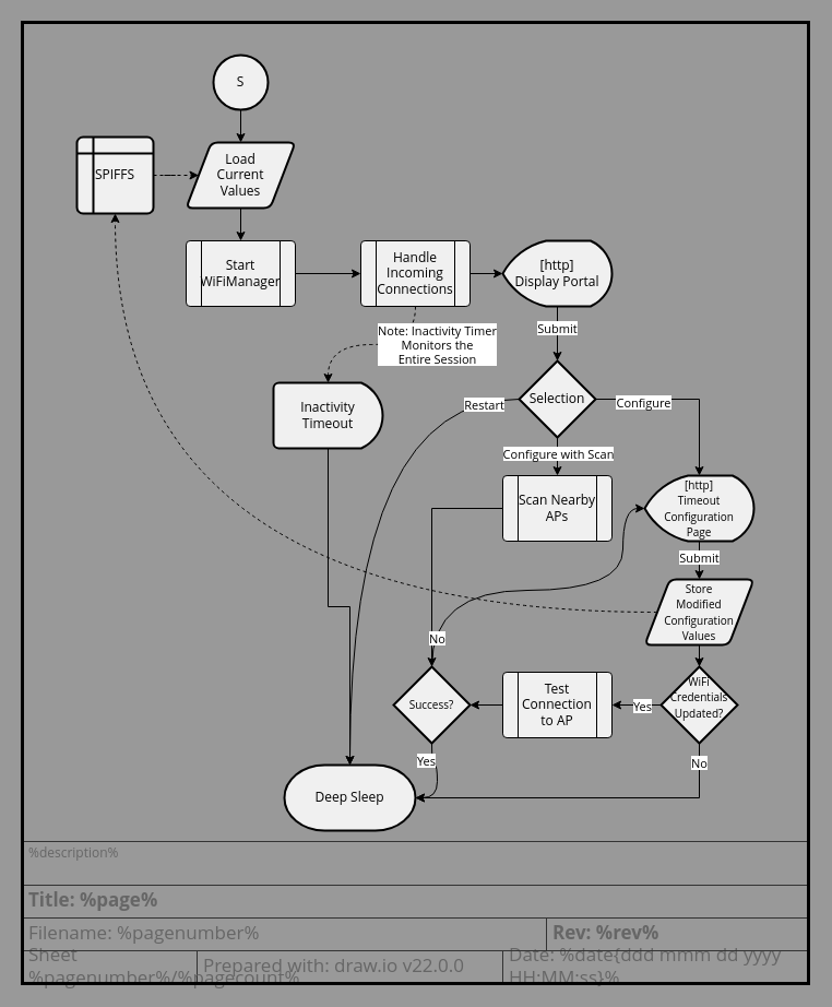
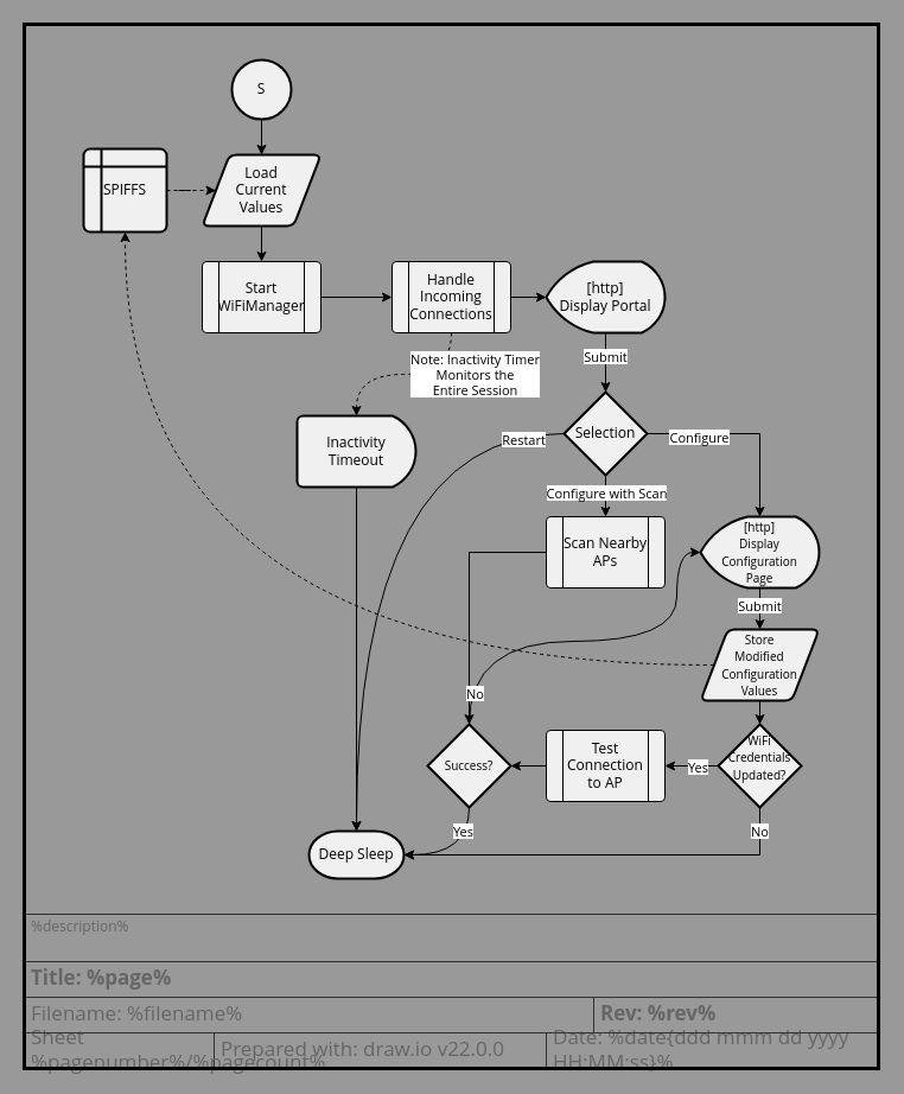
  <mxCell id="0" value="" />
  <mxCell id="1" value="Title Block" style="locked=1;" parent="0" />
  <mxCell id="2" value="Prepared with: draw.io v22.0.0" style="strokeWidth=1;shadow=0;dashed=0;align=center;html=1;shape=mxgraph.mockup.text.textBox;fontColor=#666666;align=left;fontSize=17;spacingLeft=4;spacingTop=-3;whiteSpace=wrap;strokeColor=#333333;mainText=;fillColor=none;fontFamily=Open Sans;movable=1;resizable=1;rotatable=1;deletable=1;editable=1;locked=0;connectable=1;" parent="1" vertex="1"><mxGeometry x="180" y="870" width="280" height="30" as="geometry" /></mxCell>
  <mxCell id="3" value="&lt;div align=&quot;left&quot;&gt;Sheet %pagenumber%/%pagecount%&lt;/div&gt;" style="strokeWidth=1;shadow=0;dashed=0;align=left;html=1;shape=mxgraph.mockup.text.textBox;fontColor=#666666;align=left;fontSize=17;spacingLeft=4;spacingTop=-3;whiteSpace=wrap;strokeColor=#333333;mainText=;fillColor=none;fontFamily=Open Sans;movable=1;resizable=1;rotatable=1;deletable=1;editable=1;locked=0;connectable=1;" parent="1" vertex="1"><mxGeometry x="20" y="870" width="160" height="30" as="geometry" /></mxCell>
  <mxCell id="4" value="Date: &lt;font style=&quot;font-size: 17px;&quot;&gt;%date{ddd mmm dd yyyy HH:MM:ss}%&lt;/font&gt;" style="strokeWidth=1;shadow=0;dashed=0;align=center;html=1;shape=mxgraph.mockup.text.textBox;fontColor=#666666;align=left;fontSize=17;spacingLeft=4;spacingTop=-3;whiteSpace=wrap;strokeColor=#333333;mainText=;fillColor=none;fontFamily=Open Sans;movable=1;resizable=1;rotatable=1;deletable=1;editable=1;locked=0;connectable=1;" parent="1" vertex="1"><mxGeometry x="460" y="870" width="280" height="30" as="geometry" /></mxCell>
  <mxCell id="5" value="&lt;b&gt;Title: %page%&lt;/b&gt;" style="strokeWidth=1;shadow=0;dashed=0;align=center;html=1;shape=mxgraph.mockup.text.textBox;fontColor=#666666;align=left;fontSize=17;spacingLeft=4;spacingTop=-3;whiteSpace=wrap;strokeColor=#333333;mainText=;fillColor=none;fontFamily=Open Sans;movable=1;resizable=1;rotatable=1;deletable=1;editable=1;locked=0;connectable=1;" parent="1" vertex="1"><mxGeometry x="20" y="810" width="720" height="30" as="geometry" /></mxCell>
- <mxCell id="6" value="Filename: %pagenumber%" style="strokeWidth=1;shadow=0;dashed=0;align=center;html=1;shape=mxgraph.mockup.text.textBox;fontColor=#666666;align=left;fontSize=17;spacingLeft=4;spacingTop=-3;whiteSpace=wrap;strokeColor=#333333;mainText=;fillColor=none;fontFamily=Open Sans;movable=1;resizable=1;rotatable=1;deletable=1;editable=1;locked=0;connectable=1;" parent="1" vertex="1"><mxGeometry x="20" y="840" width="480" height="30" as="geometry" /></mxCell>
+ <mxCell id="6" value="Filename: %filename%" style="strokeWidth=1;shadow=0;dashed=0;align=center;html=1;shape=mxgraph.mockup.text.textBox;fontColor=#666666;align=left;fontSize=17;spacingLeft=4;spacingTop=-3;whiteSpace=wrap;strokeColor=#333333;mainText=;fillColor=none;fontFamily=Open Sans;movable=1;resizable=1;rotatable=1;deletable=1;editable=1;locked=0;connectable=1;" parent="1" vertex="1"><mxGeometry x="20" y="840" width="480" height="30" as="geometry" /></mxCell>
  <mxCell id="7" value="&lt;div align=&quot;left&quot;&gt;%description%&lt;/div&gt;" style="strokeWidth=1;shadow=0;dashed=0;html=1;shape=mxgraph.mockup.text.textBox;fontColor=#666666;align=left;verticalAlign=top;fontSize=12;spacingLeft=4;spacingTop=-3;whiteSpace=wrap;strokeColor=#333333;mainText=;fillColor=none;fontFamily=Open Sans;movable=1;resizable=1;rotatable=1;deletable=1;editable=1;locked=0;connectable=1;" parent="1" vertex="1"><mxGeometry x="20" y="770" width="720" height="40" as="geometry" /></mxCell>
  <mxCell id="8" value="&lt;b&gt;Rev: %rev%&lt;br&gt;&lt;/b&gt;" style="strokeWidth=1;shadow=0;dashed=0;align=center;html=1;shape=mxgraph.mockup.text.textBox;fontColor=#666666;align=left;fontSize=17;spacingLeft=4;spacingTop=-3;whiteSpace=wrap;strokeColor=#333333;mainText=;fillColor=none;fontFamily=Open Sans;movable=1;resizable=1;rotatable=1;deletable=1;editable=1;locked=0;connectable=1;" parent="1" vertex="1"><mxGeometry x="500" y="840" width="240" height="30" as="geometry" /></mxCell>
  <mxCell id="9" value="Drawing Frame" style="locked=1;" parent="0" />
  <mxCell id="10" value="" style="rounded=0;whiteSpace=wrap;html=1;fillColor=none;strokeWidth=3;movable=1;resizable=1;rotatable=1;deletable=1;editable=1;locked=0;connectable=1;" parent="9" vertex="1"><mxGeometry x="20" y="20" width="720" height="880" as="geometry" /></mxCell>
  <mxCell id="11" value="Document" parent="0" />
- <mxCell id="12" value="Deep Sleep" style="strokeWidth=2;html=1;shape=mxgraph.flowchart.terminator;whiteSpace=wrap;fontFamily=Open Sans;fillColor=#F0F0F0;" vertex="1" parent="11"><mxGeometry x="260" y="700" width="120" height="60" as="geometry" /></mxCell>
+ <mxCell id="12" value="Deep Sleep" style="strokeWidth=2;html=1;shape=mxgraph.flowchart.terminator;whiteSpace=wrap;fontFamily=Open Sans;fillColor=#F0F0F0;" vertex="1" parent="11"><mxGeometry x="260" y="700" width="80" height="40" as="geometry" /></mxCell>
  <mxCell id="13" style="edgeStyle=orthogonalEdgeStyle;rounded=0;orthogonalLoop=1;jettySize=auto;html=1;fontFamily=Open Sans;" edge="1" parent="11" source="14" target="18"><mxGeometry relative="1" as="geometry" /></mxCell>
  <mxCell id="14" value="S" style="strokeWidth=2;html=1;shape=mxgraph.flowchart.start_2;whiteSpace=wrap;fontFamily=Open Sans;fillColor=#F0F0F0;" vertex="1" parent="11"><mxGeometry x="195" y="50" width="50" height="50" as="geometry" /></mxCell>
  <mxCell id="15" style="edgeStyle=orthogonalEdgeStyle;rounded=0;orthogonalLoop=1;jettySize=auto;html=1;fontFamily=Open Sans;" edge="1" parent="11" source="16" target="25"><mxGeometry relative="1" as="geometry" /></mxCell>
  <mxCell id="16" value="Start WiFiManager" style="verticalLabelPosition=middle;verticalAlign=middle;html=1;shape=process;whiteSpace=wrap;rounded=1;size=0.14;arcSize=6;labelPosition=center;align=center;fontFamily=Open Sans;fillColor=#F0F0F0;" vertex="1" parent="11"><mxGeometry x="170" y="220" width="100" height="60" as="geometry" /></mxCell>
  <mxCell id="17" style="edgeStyle=orthogonalEdgeStyle;rounded=0;orthogonalLoop=1;jettySize=auto;html=1;fontFamily=Open Sans;" edge="1" parent="11" source="18" target="16"><mxGeometry relative="1" as="geometry" /></mxCell>
  <mxCell id="18" value="Load&lt;br&gt;Current&lt;br&gt;Values" style="shape=parallelogram;html=1;strokeWidth=2;perimeter=parallelogramPerimeter;whiteSpace=wrap;rounded=1;arcSize=12;size=0.23;fontFamily=Open Sans;fillColor=#F0F0F0;" vertex="1" parent="11"><mxGeometry x="170" y="130" width="100" height="60" as="geometry" /></mxCell>
  <mxCell id="19" style="edgeStyle=orthogonalEdgeStyle;rounded=0;orthogonalLoop=1;jettySize=auto;html=1;fontFamily=Open Sans;dashed=1;" edge="1" parent="11" source="20" target="18"><mxGeometry relative="1" as="geometry" /></mxCell>
  <mxCell id="20" value="SPIFFS" style="shape=internalStorage;whiteSpace=wrap;html=1;dx=15;dy=15;rounded=1;arcSize=8;strokeWidth=2;fontFamily=Open Sans;fillColor=#F0F0F0;" vertex="1" parent="11"><mxGeometry x="70" y="125" width="70" height="70" as="geometry" /></mxCell>
  <mxCell id="21" style="edgeStyle=orthogonalEdgeStyle;rounded=0;orthogonalLoop=1;jettySize=auto;html=1;" edge="1" parent="11" source="22" target="12"><mxGeometry relative="1" as="geometry" /></mxCell>
  <mxCell id="22" value="Inactivity Timeout" style="strokeWidth=2;html=1;shape=mxgraph.flowchart.delay;whiteSpace=wrap;fontFamily=Open Sans;fillColor=#F0F0F0;" vertex="1" parent="11"><mxGeometry x="250" y="350" width="100" height="60" as="geometry" /></mxCell>
  <mxCell id="23" style="edgeStyle=orthogonalEdgeStyle;rounded=0;orthogonalLoop=1;jettySize=auto;html=1;fontFamily=Open Sans;" edge="1" parent="11" source="25" target="31"><mxGeometry relative="1" as="geometry" /></mxCell>
  <mxCell id="24" value="Note: Inactivity Timer&lt;br&gt;Monitors the &lt;br&gt;Entire Session" style="edgeStyle=orthogonalEdgeStyle;rounded=0;orthogonalLoop=1;jettySize=auto;html=1;dashed=1;fontFamily=Open Sans;curved=1;" edge="1" parent="11" source="25" target="22"><mxGeometry x="-0.533" y="-20" relative="1" as="geometry"><mxPoint x="20" y="20" as="offset" /></mxGeometry></mxCell>
  <mxCell id="25" value="Handle Incoming Connections" style="verticalLabelPosition=middle;verticalAlign=middle;html=1;shape=process;whiteSpace=wrap;rounded=1;size=0.14;arcSize=6;labelPosition=center;align=center;fontFamily=Open Sans;fillColor=#F0F0F0;" vertex="1" parent="11"><mxGeometry x="330" y="220" width="100" height="60" as="geometry" /></mxCell>
  <mxCell id="26" style="edgeStyle=orthogonalEdgeStyle;rounded=0;orthogonalLoop=1;jettySize=auto;html=1;fontFamily=Open Sans;exitX=0.5;exitY=1;exitDx=0;exitDy=0;exitPerimeter=0;" edge="1" parent="11" source="35" target="49"><mxGeometry relative="1" as="geometry"><mxPoint x="510.029" y="430" as="targetPoint" /></mxGeometry></mxCell>
  <mxCell id="27" value="Configure with Scan" style="edgeLabel;html=1;align=center;verticalAlign=middle;resizable=0;points=[];fontFamily=Open Sans;" vertex="1" connectable="0" parent="26"><mxGeometry x="0.232" y="1" relative="1" as="geometry"><mxPoint x="-1" y="-4" as="offset" /></mxGeometry></mxCell>
  <mxCell id="28" style="edgeStyle=orthogonalEdgeStyle;rounded=0;orthogonalLoop=1;jettySize=auto;html=1;fontFamily=Open Sans;exitX=1;exitY=0.5;exitDx=0;exitDy=0;exitPerimeter=0;" edge="1" parent="11" source="35" target="34"><mxGeometry relative="1" as="geometry" /></mxCell>
  <mxCell id="29" value="Configure" style="edgeLabel;html=1;align=center;verticalAlign=middle;resizable=0;points=[];fontFamily=Open Sans;" vertex="1" connectable="0" parent="28"><mxGeometry x="-0.478" y="-2" relative="1" as="geometry"><mxPoint as="offset" /></mxGeometry></mxCell>
  <mxCell id="30" value="Submit" style="edgeStyle=orthogonalEdgeStyle;rounded=0;orthogonalLoop=1;jettySize=auto;html=1;fontFamily=Open Sans;" edge="1" parent="11" source="31" target="35"><mxGeometry x="-0.2" relative="1" as="geometry"><mxPoint as="offset" /></mxGeometry></mxCell>
  <mxCell id="31" value="[http]&lt;br&gt;Display Portal" style="strokeWidth=2;html=1;shape=mxgraph.flowchart.display;whiteSpace=wrap;fontFamily=Open Sans;fillColor=#F0F0F0;" vertex="1" parent="11"><mxGeometry x="460" y="220" width="100" height="60" as="geometry" /></mxCell>
  <mxCell id="32" style="edgeStyle=orthogonalEdgeStyle;rounded=0;orthogonalLoop=1;jettySize=auto;html=1;fontFamily=Open Sans;" edge="1" parent="11" source="49" target="46"><mxGeometry relative="1" as="geometry"><mxPoint x="560" y="455" as="sourcePoint" /></mxGeometry></mxCell>
  <mxCell id="33" value="Submit" style="edgeStyle=orthogonalEdgeStyle;rounded=0;orthogonalLoop=1;jettySize=auto;html=1;fontFamily=Open Sans;" edge="1" parent="11" source="34" target="38"><mxGeometry x="0.111" relative="1" as="geometry"><mxPoint as="offset" /></mxGeometry></mxCell>
- <mxCell id="34" value="&lt;font style=&quot;font-size: 10px;&quot;&gt;[http]&lt;br&gt;Timeout&lt;br&gt;Configuration&lt;br&gt;Page&lt;/font&gt;" style="strokeWidth=2;html=1;shape=mxgraph.flowchart.display;whiteSpace=wrap;fontFamily=Open Sans;fillColor=#F0F0F0;" vertex="1" parent="11"><mxGeometry x="590" y="435" width="100" height="60" as="geometry" /></mxCell>
+ <mxCell id="34" value="&lt;font style=&quot;font-size: 10px;&quot;&gt;[http]&lt;br&gt;Display&lt;br&gt;Configuration&lt;br&gt;Page&lt;/font&gt;" style="strokeWidth=2;html=1;shape=mxgraph.flowchart.display;whiteSpace=wrap;fontFamily=Open Sans;fillColor=#F0F0F0;" vertex="1" parent="11"><mxGeometry x="590" y="435" width="100" height="60" as="geometry" /></mxCell>
  <mxCell id="35" value="Selection" style="strokeWidth=2;html=1;shape=mxgraph.flowchart.decision;whiteSpace=wrap;fillColor=#F0F0F0;fontFamily=Open Sans;" vertex="1" parent="11"><mxGeometry x="475" y="330" width="70" height="70" as="geometry" /></mxCell>
  <mxCell id="36" style="edgeStyle=orthogonalEdgeStyle;rounded=0;orthogonalLoop=1;jettySize=auto;html=1;fontFamily=Open Sans;curved=1;dashed=1;" edge="1" parent="11" source="38" target="20"><mxGeometry relative="1" as="geometry" /></mxCell>
  <mxCell id="37" style="edgeStyle=orthogonalEdgeStyle;rounded=0;orthogonalLoop=1;jettySize=auto;html=1;fontFamily=Open Sans;" edge="1" parent="11" source="38" target="43"><mxGeometry relative="1" as="geometry" /></mxCell>
  <mxCell id="38" value="&lt;font style=&quot;font-size: 10px;&quot;&gt;Store&lt;br&gt;Modified Configuration&lt;br&gt;Values&lt;/font&gt;" style="shape=parallelogram;html=1;strokeWidth=2;perimeter=parallelogramPerimeter;whiteSpace=wrap;rounded=1;arcSize=12;size=0.23;fontFamily=Open Sans;fillColor=#F0F0F0;" vertex="1" parent="11"><mxGeometry x="590" y="530" width="100" height="60" as="geometry" /></mxCell>
  <mxCell id="39" value="Restart" style="edgeStyle=orthogonalEdgeStyle;rounded=0;orthogonalLoop=1;jettySize=auto;html=1;entryX=0.5;entryY=0;entryDx=0;entryDy=0;entryPerimeter=0;fontFamily=Open Sans;curved=1;exitX=0;exitY=0.5;exitDx=0;exitDy=0;exitPerimeter=0;" edge="1" parent="11" source="35" target="12"><mxGeometry x="-0.868" y="5" relative="1" as="geometry"><mxPoint as="offset" /></mxGeometry></mxCell>
  <mxCell id="40" value="No" style="edgeStyle=orthogonalEdgeStyle;rounded=0;orthogonalLoop=1;jettySize=auto;html=1;entryX=1;entryY=0.5;entryDx=0;entryDy=0;entryPerimeter=0;exitX=0.5;exitY=1;exitDx=0;exitDy=0;exitPerimeter=0;fontFamily=Open Sans;" edge="1" parent="11" source="43" target="12"><mxGeometry x="-0.882" relative="1" as="geometry"><mxPoint as="offset" /></mxGeometry></mxCell>
  <mxCell id="41" style="edgeStyle=orthogonalEdgeStyle;rounded=0;orthogonalLoop=1;jettySize=auto;html=1;fontFamily=Open Sans;" edge="1" parent="11" source="43" target="45"><mxGeometry relative="1" as="geometry" /></mxCell>
  <mxCell id="42" value="Yes" style="edgeLabel;html=1;align=center;verticalAlign=middle;resizable=0;points=[];fontFamily=Open Sans;" vertex="1" connectable="0" parent="41"><mxGeometry x="0.023" y="1" relative="1" as="geometry"><mxPoint x="5" y="-1" as="offset" /></mxGeometry></mxCell>
  <mxCell id="43" value="&lt;font style=&quot;font-size: 10px;&quot;&gt;WiFi&lt;br&gt;Credentials&lt;br&gt;Updated?&lt;br&gt;&lt;/font&gt;" style="strokeWidth=2;html=1;shape=mxgraph.flowchart.decision;whiteSpace=wrap;fillColor=#F0F0F0;fontFamily=Open Sans;verticalAlign=top;" vertex="1" parent="11"><mxGeometry x="605" y="610" width="70" height="70" as="geometry" /></mxCell>
  <mxCell id="44" style="edgeStyle=orthogonalEdgeStyle;rounded=0;orthogonalLoop=1;jettySize=auto;html=1;fontFamily=Open Sans;" edge="1" parent="11" source="45" target="46"><mxGeometry relative="1" as="geometry" /></mxCell>
  <mxCell id="45" value="Test Connection to AP" style="verticalLabelPosition=middle;verticalAlign=middle;html=1;shape=process;whiteSpace=wrap;rounded=1;size=0.14;arcSize=6;labelPosition=center;align=center;fontFamily=Open Sans;fillColor=#F0F0F0;" vertex="1" parent="11"><mxGeometry x="460" y="615" width="100" height="60" as="geometry" /></mxCell>
  <mxCell id="46" value="&lt;font style=&quot;font-size: 10px;&quot;&gt;Success?&lt;br&gt;&lt;/font&gt;" style="strokeWidth=2;html=1;shape=mxgraph.flowchart.decision;whiteSpace=wrap;fillColor=#F0F0F0;fontFamily=Open Sans;verticalAlign=middle;" vertex="1" parent="11"><mxGeometry x="360" y="610" width="70" height="70" as="geometry" /></mxCell>
  <mxCell id="47" value="Yes" style="edgeStyle=orthogonalEdgeStyle;rounded=0;orthogonalLoop=1;jettySize=auto;html=1;entryX=1;entryY=0.5;entryDx=0;entryDy=0;entryPerimeter=0;exitX=0.5;exitY=1;exitDx=0;exitDy=0;exitPerimeter=0;curved=1;fontFamily=Open Sans;" edge="1" parent="11" source="46" target="12"><mxGeometry x="-0.579" y="-5" relative="1" as="geometry"><mxPoint as="offset" /></mxGeometry></mxCell>
  <mxCell id="48" value="No" style="edgeStyle=orthogonalEdgeStyle;rounded=0;orthogonalLoop=1;jettySize=auto;html=1;entryX=0;entryY=0.5;entryDx=0;entryDy=0;entryPerimeter=0;exitX=0.5;exitY=0;exitDx=0;exitDy=0;exitPerimeter=0;curved=1;fontFamily=Open Sans;" edge="1" parent="11" source="46" target="34"><mxGeometry x="-0.846" y="-5" relative="1" as="geometry"><Array as="points"><mxPoint x="395" y="540" /><mxPoint x="570" y="540" /><mxPoint x="570" y="465" /></Array><mxPoint as="offset" /></mxGeometry></mxCell>
  <mxCell id="49" value="Scan Nearby APs" style="verticalLabelPosition=middle;verticalAlign=middle;html=1;shape=process;whiteSpace=wrap;rounded=1;size=0.14;arcSize=6;labelPosition=center;align=center;fontFamily=Open Sans;fillColor=#F0F0F0;" vertex="1" parent="11"><mxGeometry x="460" y="435" width="100" height="60" as="geometry" /></mxCell>
